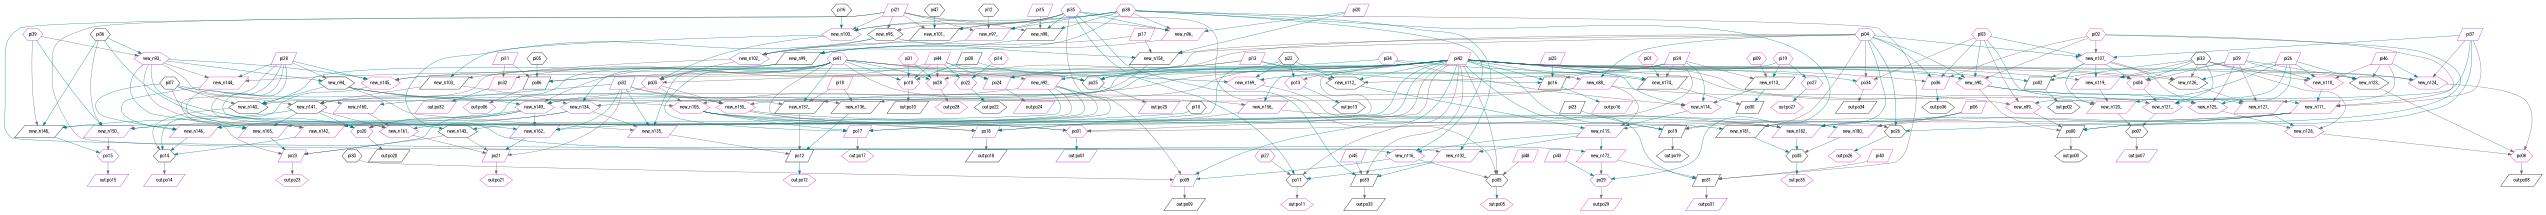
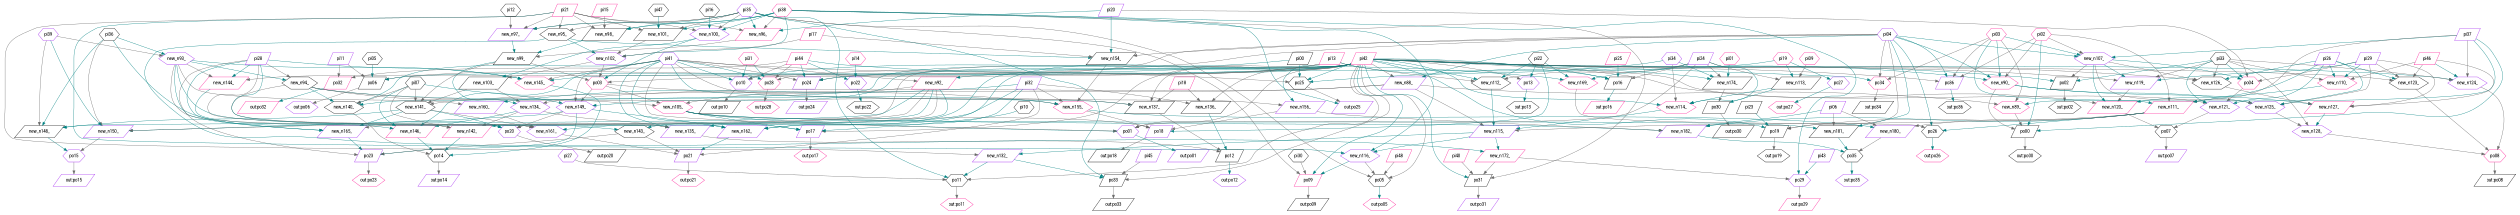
  strict digraph {
    fontname="Roboto Condensed"
    node [color=purple fontname="Roboto Condensed" shape=parallelogram]
    edge [color=gray40 fontname="Roboto Condensed"]
    pi04 [shape=hexagon]
    new_n88_
    new_n90_ [color=deeppink shape=hexagon]
    po03 [color=deeppink shape=hexagon]
    new_n107_ [shape=hexagon]
    po06 [color=black]
    new_n154_ [color=black]
    po19 [color=black]
    po26 [color=black shape=hexagon]
    po34 [color=deeppink shape=hexagon]
    new_n181_ [color=black]
    po36
    new_n89_ [color=deeppink shape=hexagon]
    new_n115_
    new_n134_ [shape=hexagon]
    new_n141_ [color=black shape=hexagon]
    po00 [color=black]
    new_n125_ [shape=hexagon]
    new_n127_ [color=deeppink]
    new_n149_ [shape=hexagon]
    new_n105_ [color=deeppink shape=hexagon]
    new_n155_ [color=deeppink shape=hexagon]
    po02 [color=black]
    po04 [color=deeppink shape=hexagon]
    new_n119_
    new_n120_ [color=deeppink]
    new_n126_ [color=black shape=hexagon]
    "out:po06" [shape=hexagon]
    "out:po19" [color=black shape=hexagon]
    "out:po26" [color=deeppink shape=hexagon]
    "out:po34" [color=black]
    po35 [color=black shape=hexagon]
    "out:po36" [color=black shape=hexagon]
    new_n116_ [shape=hexagon]
    new_n132_
    new_n172_ [color=deeppink]
    new_n135_
    new_n146_ [color=deeppink]
    new_n142_ [color=deeppink]
    new_n148_ [color=black]
    po20 [shape=hexagon]
    new_n161_ [shape=hexagon]
    new_n165_
    pi42 [color=deeppink]
    new_n92_ [color=deeppink]
    po01 [shape=hexagon]
    new_n112_ [color=black shape=hexagon]
    new_n114_ [color=deeppink shape=hexagon]
    po05 [color=black shape=hexagon]
    new_n121_ [shape=hexagon]
    new_n123_ [color=black shape=hexagon]
    new_n124_ [shape=hexagon]
    po09 [color=deeppink]
    po11 [color=black shape=hexagon]
    new_n136_ [color=black]
    new_n137_ [color=black]
    po13 [shape=hexagon]
    new_n140_ [color=black shape=hexagon]
    new_n143_ [color=black shape=hexagon]
    new_n144_ [color=deeppink]
    new_n145_ [color=deeppink shape=hexagon]
    new_n150_
    po16 [color=black]
    po17
    new_n156_
    new_n162_
    po25 [color=black shape=hexagon]
    new_n174_ [color=black]
    po31 [color=black]
    po33 [color=black]
    "out:po01"
    "out:po02" [color=black shape=hexagon]
    new_n113_ [color=black]
    po30 [color=black]
    "out:po05" [color=deeppink shape=hexagon]
    po07 [color=black shape=hexagon]
    po08 [color=deeppink shape=hexagon]
    "out:po09" [color=black]
    "out:po11" [color=deeppink shape=hexagon]
    po12 [color=black]
    "out:po13" [color=black shape=hexagon]
    po14 [color=black shape=hexagon]
    po23
    po21
    po15 [shape=hexagon]
    "out:po16" [color=deeppink]
    "out:po17" [color=deeppink shape=hexagon]
    po18
    new_n182_
    "out:po25"
    po29 [shape=hexagon]
    "out:po29" [color=deeppink]
    "out:po31"
    "out:po33" [color=black]
    pi37
    new_n111_ [color=deeppink]
    "out:po00" [color=black shape=hexagon]
    new_n180_
    pi03 [color=deeppink shape=hexagon]
    new_n128_ [shape=hexagon]
    pi02 [color=deeppink shape=hexagon]
    pi41 [shape=hexagon]
    po10 [shape=hexagon]
    po24
    po28 [color=deeppink shape=hexagon]
    "out:po10" [color=black]
    "out:po24"
    "out:po28" [color=deeppink shape=hexagon]
    "out:po20" [color=black]
    pi36 [color=black shape=hexagon]
    new_n93_ [shape=hexagon]
    new_n94_ [color=black shape=hexagon]
    new_n160_
    pi39 [shape=hexagon]
    pi28
    "out:po23" [color=deeppink shape=hexagon]
    pi21 [color=deeppink]
    new_n95_ [color=black shape=hexagon]
    new_n96_ [color=deeppink]
    new_n97_
    new_n98_ [color=black]
    new_n100_ [shape=hexagon]
    new_n101_ [color=black]
    new_n102_ [shape=hexagon]
    new_n99_ [color=black]
    new_n103_ [color=black]
    pi35 [shape=hexagon]
    pi20
    pi38 [color=deeppink shape=hexagon]
    pi12 [color=black shape=hexagon]
    pi15 [color=deeppink]
    pi16 [color=black shape=hexagon]
    pi47 [color=black shape=hexagon]
    pi17 [color=deeppink]
    "out:po18" [color=black]
    pi24
    new_n169_ [color=deeppink shape=hexagon]
    pi33 [color=black shape=hexagon]
    new_n110_ [color=deeppink shape=hexagon]
    pi29
    pi26
    pi46 [color=deeppink]
    pi13 [color=deeppink]
    pi22 [color=black shape=hexagon]
    pi09 [color=deeppink shape=hexagon]
+   "out:po30" [color=black]
    pi19 [color=deeppink shape=hexagon]
    po27 [shape=hexagon]
    "out:po27" [color=deeppink shape=hexagon]
    pi34 [shape=hexagon]
    pi48 [color=deeppink]
    pi11
    po32 [color=deeppink]
    "out:po32" [color=deeppink]
    pi05 [color=black shape=hexagon]
    "out:po07"
    "out:po08" [color=black]
    pi30 [color=black shape=hexagon]
    pi31 [color=deeppink shape=hexagon]
    pi00 [color=black]
    pi44 [color=deeppink]
    po22 [shape=hexagon]
    "out:po22" [color=black shape=hexagon]
    pi27 [shape=hexagon]
    pi32
    "out:po21" [color=deeppink shape=hexagon]
    "out:po12" [shape=hexagon]
    pi18 [color=deeppink]
    "out:po14"
    pi07 [color=black shape=hexagon]
    "out:po15"
    pi25 [color=deeppink]
    pi10 [color=black shape=hexagon]
    pi23 [color=black]
    pi14 [color=deeppink shape=hexagon]
    pi43
    pi01 [color=deeppink shape=hexagon]
    pi40 [color=deeppink]
    pi45
    "out:po35" [shape=hexagon]
    pi06
    pi04 -> new_n88_ [color=teal]
    pi04 -> new_n90_ [color=teal]
    pi04 -> po03
    pi04 -> new_n107_ [color=teal]
    pi04 -> po06
    pi04 -> new_n154_
    pi04 -> po19
    pi04 -> po26 [color=teal]
    pi04 -> po34
    pi04 -> new_n181_ [color=teal]
    pi04 -> po36 [color=teal]
    new_n88_ -> new_n89_
    new_n88_ -> new_n115_
    new_n88_ -> new_n134_
    new_n88_ -> new_n141_
    new_n90_ -> po00
    new_n90_ -> new_n125_ [color=teal]
    new_n90_ -> new_n127_ [color=teal]
    po03 -> new_n149_
    po03 -> new_n105_
    po03 -> new_n155_
    new_n107_ -> new_n125_
    new_n107_ -> po02
    new_n107_ -> po04 [color=teal]
    new_n107_ -> new_n119_ [color=teal]
    new_n107_ -> new_n120_ [color=teal]
    new_n107_ -> new_n126_
    po06 -> "out:po06"
    new_n154_ -> new_n155_
    po19 -> "out:po19"
    po26 -> "out:po26" [color=teal]
    po34 -> "out:po34"
    new_n181_ -> po35 [color=teal]
    po36 -> "out:po36" [color=teal]
    new_n89_ -> po00
    new_n115_ -> new_n116_ [color=teal]
    new_n115_ -> new_n132_ [color=teal]
    new_n115_ -> new_n172_ [color=teal]
    new_n134_ -> new_n135_
    new_n134_ -> new_n146_ [color=teal]
    new_n134_ -> new_n142_
    new_n141_ -> new_n148_ [color=teal]
    new_n141_ -> po20 [color=teal]
    new_n141_ -> new_n161_
    new_n141_ -> new_n165_ [color=teal]
    po00 -> "out:po00"
    new_n125_ -> new_n128_
    new_n127_ -> new_n128_ [color=teal]
    new_n149_ -> po20
    new_n149_ -> new_n150_ [color=teal]
    new_n149_ -> new_n162_ [color=teal]
    new_n149_ -> po23 [color=teal]
    new_n105_ -> new_n181_ [color=teal]
    new_n105_ -> po01 [color=teal]
    new_n105_ -> po17 [color=teal]
    new_n105_ -> po18
    new_n105_ -> new_n182_ [color=teal]
    new_n155_ -> po18
    new_n155_ -> new_n180_ [color=teal]
    po02 -> "out:po02"
    po04 -> new_n121_
    new_n119_ -> new_n120_
    new_n120_ -> po07
    new_n126_ -> new_n127_
    po35 -> "out:po35" [color=teal]
    new_n116_ -> po05
    new_n116_ -> po09 [color=teal]
    new_n132_ -> po11 [color=teal]
    new_n132_ -> po33 [color=teal]
    new_n172_ -> po31
    new_n172_ -> po29
    new_n135_ -> po12
    new_n146_ -> po14 [color=teal]
    new_n142_ -> po14 [color=teal]
    new_n148_ -> po15 [color=teal]
    po20 -> "out:po20"
    new_n161_ -> po21
    new_n165_ -> po23 [color=teal]
    pi42 -> new_n88_
    pi42 -> new_n90_ [color=teal]
    pi42 -> po06 [color=teal]
    pi42 -> po19 [color=teal]
    pi42 -> po34 [color=teal]
    pi42 -> po36
    pi42 -> new_n149_ [color=teal]
    pi42 -> po02 [color=teal]
-   pi42 -> po04
+   pi20 -> po04
    pi42 -> new_n119_
    pi42 -> new_n120_
    pi42 -> new_n126_
    pi42 -> new_n92_ [color=teal]
    pi42 -> po01
    pi42 -> new_n112_ [color=teal]
    pi42 -> new_n114_ [color=teal]
    pi42 -> po05
    pi42 -> new_n121_
    pi42 -> new_n123_
    pi42 -> new_n124_ [color=teal]
    pi42 -> po09 [color=teal]
    pi42 -> po11
    pi42 -> new_n136_
    pi42 -> new_n137_
    pi42 -> po13
    pi42 -> new_n140_ [color=teal]
    pi42 -> new_n143_ [color=teal]
    pi42 -> new_n144_
    pi42 -> new_n145_ [color=teal]
    pi42 -> new_n150_
    pi42 -> po16 [color=teal]
    pi42 -> po17
    pi42 -> new_n156_ [color=teal]
    pi42 -> new_n162_ [color=teal]
    pi42 -> po25 [color=teal]
    pi42 -> new_n174_ [color=teal]
    pi42 -> po31 [color=teal]
    pi42 -> po33
    new_n92_ -> new_n105_
    new_n92_ -> new_n142_ [color=teal]
    new_n92_ -> new_n148_ [color=teal]
    new_n92_ -> po20
    new_n92_ -> new_n161_ [color=teal]
    new_n92_ -> new_n165_
    po01 -> "out:po01" [color=teal]
    new_n112_ -> new_n115_ [color=teal]
    new_n114_ -> new_n115_ [color=teal]
    po05 -> "out:po05" [color=teal]
    new_n121_ -> po07
    new_n123_ -> po08
    new_n124_ -> po08
    po09 -> "out:po09"
    po11 -> "out:po11"
    new_n136_ -> po12 [color=teal]
    new_n137_ -> po12
    po13 -> "out:po13" [color=teal]
    new_n140_ -> po14
    new_n143_ -> po23
    new_n143_ -> po21
    new_n144_ -> new_n146_ [color=teal]
    new_n145_ -> po14 [color=teal]
    new_n150_ -> po15
    po16 -> "out:po16" [color=teal]
    po17 -> "out:po17"
    new_n156_ -> po18
    new_n156_ -> new_n182_
    new_n162_ -> po21 [color=teal]
    po25 -> "out:po25"
    new_n174_ -> po30
    po31 -> "out:po31"
    po33 -> "out:po33"
    new_n113_ -> new_n114_ [color=teal]
    new_n113_ -> po30 [color=teal]
+   po30 -> "out:po30"
    po07 -> "out:po07"
    po08 -> "out:po08"
    po12 -> "out:po12" [color=teal]
    po14 -> "out:po14"
    po23 -> "out:po23"
    po21 -> "out:po21"
    po15 -> "out:po15"
    po18 -> "out:po18"
    new_n182_ -> po35 [color=teal]
    po29 -> "out:po29"
    pi37 -> new_n107_ [color=teal]
    pi37 -> new_n89_ [color=teal]
    pi37 -> po00 [color=teal]
    pi37 -> new_n124_
    pi37 -> new_n111_
    new_n111_ -> po19
    new_n111_ -> po26 [color=teal]
    new_n111_ -> new_n115_
    new_n111_ -> new_n182_ [color=teal]
    new_n111_ -> new_n180_
    new_n180_ -> po35
    pi03 -> new_n90_ [color=teal]
    pi03 -> new_n107_ [color=teal]
    pi03 -> po34
    pi03 -> po36
    pi03 -> new_n89_
    pi03 -> new_n111_ [color=teal]
    new_n128_ -> po08
    pi02 -> new_n90_
    pi02 -> new_n107_
    pi02 -> po36
    pi02 -> po00 [color=teal]
    pi02 -> new_n111_
    pi41 -> new_n149_
    pi41 -> new_n135_ [color=teal]
    pi41 -> new_n146_ [color=teal]
    pi41 -> new_n92_
    pi41 -> po01
    pi41 -> new_n137_ [color=teal]
    pi41 -> new_n140_ [color=teal]
    pi41 -> new_n145_
    pi41 -> po17 [color=teal]
    pi41 -> new_n156_
    pi41 -> po25
    pi41 -> po10 [color=teal]
    pi41 -> po24
    pi41 -> po28 [color=teal]
    po10 -> "out:po10"
    po24 -> "out:po24"
    po28 -> "out:po28"
    pi36 -> new_n148_ [color=teal]
    pi36 -> po20 [color=teal]
    pi36 -> new_n150_
    pi36 -> new_n93_ [color=teal]
    new_n93_ -> new_n142_
    new_n93_ -> new_n165_ [color=teal]
    new_n93_ -> new_n143_ [color=teal]
    new_n93_ -> new_n144_
    new_n93_ -> new_n145_ [color=teal]
    new_n93_ -> new_n94_ [color=teal]
    new_n93_ -> new_n160_
    new_n94_ -> new_n105_
    new_n94_ -> new_n155_ [color=teal]
    new_n94_ -> new_n135_
    new_n94_ -> new_n137_
    new_n94_ -> new_n140_ [color=teal]
    new_n160_ -> new_n161_
    pi39 -> new_n148_
    pi39 -> new_n150_ [color=teal]
    pi39 -> new_n93_
    pi28 -> new_n161_
    pi28 -> new_n165_ [color=teal]
    pi28 -> new_n144_ [color=teal]
    pi28 -> new_n145_ [color=teal]
    pi28 -> new_n162_ [color=teal]
    pi28 -> po23
    pi28 -> new_n94_
    pi21 -> new_n116_ [color=teal]
    pi21 -> new_n132_
    pi21 -> new_n95_
    pi21 -> new_n96_
    pi21 -> new_n97_
    pi21 -> new_n98_
    pi21 -> new_n100_
    pi21 -> new_n101_
    new_n95_ -> new_n154_ [color=teal]
    new_n95_ -> new_n172_ [color=teal]
    new_n95_ -> new_n102_ [color=teal]
    new_n96_ -> new_n99_
    new_n97_ -> new_n99_ [color=teal]
    new_n98_ -> new_n99_ [color=teal]
    new_n100_ -> po03 [color=teal]
    new_n100_ -> new_n103_ [color=teal]
    new_n101_ -> new_n102_
    new_n102_ -> po03
    new_n102_ -> new_n103_
    new_n99_ -> po03
    new_n99_ -> new_n134_ [color=teal]
    new_n99_ -> new_n141_
    new_n103_ -> new_n134_
    new_n103_ -> new_n141_
    pi35 -> po05
    pi35 -> po09
    pi35 -> po11 [color=teal]
    pi35 -> po33 [color=teal]
    pi35 -> new_n95_
    pi35 -> new_n96_ [color=teal]
    pi35 -> new_n97_
    pi35 -> new_n98_ [color=teal]
    pi35 -> new_n100_
    pi35 -> new_n101_
    pi20 -> new_n154_ [color=teal]
    pi20 -> new_n96_ [color=teal]
    pi38 -> new_n116_ [color=teal]
-   pi38 -> new_n132_ [color=teal]
+   pi38 -> "out:po25" [color=teal]
    pi38 -> po31
    pi38 -> po29 [color=teal]
    pi38 -> new_n96_
    pi38 -> new_n97_ [color=teal]
    pi38 -> new_n98_ [color=teal]
    pi38 -> new_n100_ [color=teal]
    pi38 -> new_n101_ [color=teal]
    pi38 -> new_n102_ [color=teal]
    pi12 -> new_n97_
    pi15 -> new_n98_
    pi16 -> new_n100_ [color=teal]
    pi47 -> new_n101_ [color=teal]
    pi17 -> new_n154_
    pi17 -> new_n102_
    pi24 -> po01
    pi24 -> new_n112_
    pi24 -> new_n114_ [color=teal]
    pi24 -> po16
    pi24 -> new_n174_
    pi24 -> new_n113_
    pi24 -> new_n169_ [color=teal]
    new_n169_ -> po26
    pi33 -> po02 [color=teal]
    pi33 -> po04 [color=teal]
    pi33 -> new_n119_
    pi33 -> new_n126_
    pi33 -> new_n121_ [color=teal]
    pi33 -> new_n124_
    pi33 -> new_n128_
    pi33 -> new_n110_
    new_n110_ -> new_n111_ [color=teal]
    pi29 -> new_n125_
    pi29 -> new_n127_
    pi29 -> po04
    pi29 -> new_n119_ [color=teal]
    pi29 -> new_n123_
    pi29 -> new_n110_ [color=teal]
    pi26 -> new_n125_ [color=teal]
    pi26 -> new_n120_ [color=teal]
    pi26 -> new_n126_ [color=teal]
    pi26 -> new_n121_ [color=teal]
    pi26 -> new_n123_ [color=teal]
    pi26 -> new_n110_ [color=teal]
    pi46 -> new_n127_
    pi46 -> new_n123_
    pi46 -> new_n124_ [color=teal]
    pi46 -> new_n110_
    pi13 -> new_n112_
    pi13 -> po16 [color=teal]
    pi13 -> po24
    pi13 -> po28
    pi22 -> new_n112_ [color=teal]
    pi22 -> po13 [color=teal]
    pi22 -> po18 [color=teal]
    pi22 -> new_n169_ [color=teal]
    pi09 -> new_n113_
    pi19 -> new_n113_ [color=teal]
    pi19 -> po24 [color=teal]
    pi19 -> po27 [color=teal]
    po27 -> "out:po27" [color=teal]
    pi34 -> new_n114_
    pi34 -> po25 [color=teal]
    pi34 -> new_n174_ [color=teal]
    pi48 -> po05
    pi11 -> po06
    pi11 -> po32
    po32 -> "out:po32" [color=teal]
    pi05 -> po06 [color=teal]
    pi30 -> po09
    pi31 -> po10 [color=teal]
    pi31 -> po28 [color=teal]
    pi00 -> po25 [color=teal]
    pi00 -> po10 [color=teal]
    pi44 -> po10
    pi44 -> po24 [color=teal]
    pi44 -> po28
    pi44 -> new_n169_ [color=teal]
    pi44 -> po32
    pi44 -> po22 [color=teal]
    po22 -> "out:po22" [color=teal]
    pi27 -> po11
    pi32 -> new_n155_
    pi32 -> new_n135_ [color=teal]
    pi32 -> new_n136_
    pi32 -> new_n162_ [color=teal]
    pi32 -> po21
    pi32 -> new_n160_ [color=teal]
    pi18 -> new_n136_
    pi18 -> new_n137_
    pi07 -> new_n141_
    pi07 -> new_n149_ [color=teal]
    pi07 -> new_n146_ [color=teal]
    pi07 -> new_n142_
    pi07 -> new_n140_
    pi25 -> po16 [color=teal]
    pi10 -> po17 [color=teal]
    pi23 -> po19 [color=teal]
    pi14 -> po22 [color=teal]
    pi43 -> po29 [color=teal]
    pi01 -> new_n174_ [color=teal]
    pi40 -> po31
    pi45 -> po33
    pi06 -> new_n181_
    pi06 -> new_n182_ [color=teal]
    pi06 -> new_n180_
  }
